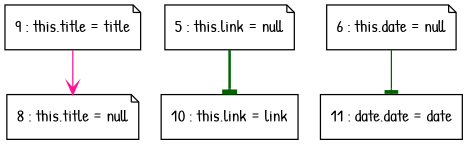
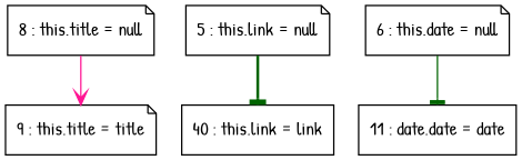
  digraph {
    fontname="Patrick Hand"
    node [fontname="Patrick Hand" shape=note]
    edge [arrowhead=tee color=darkgreen fontname="Patrick Hand" style=solid]
    n1 [label="8 : this.title = null"]
    "9 : this.title = title"
-   "10 : this.link = link" [shape=box]
+   "10 : this.link = link" [shape=box label="40 : this.link = link"]
    "5 : this.link = null"
    n5 [label="11 : date.date = date" shape=box]
    "6 : this.date = null"
-   "9 : this.title = title" -> n1 [arrowhead=vee color=deeppink]
+   n1 -> "9 : this.title = title" [arrowhead=vee color=deeppink]
    "5 : this.link = null" -> "10 : this.link = link" [style=bold]
    "6 : this.date = null" -> n5
  }
